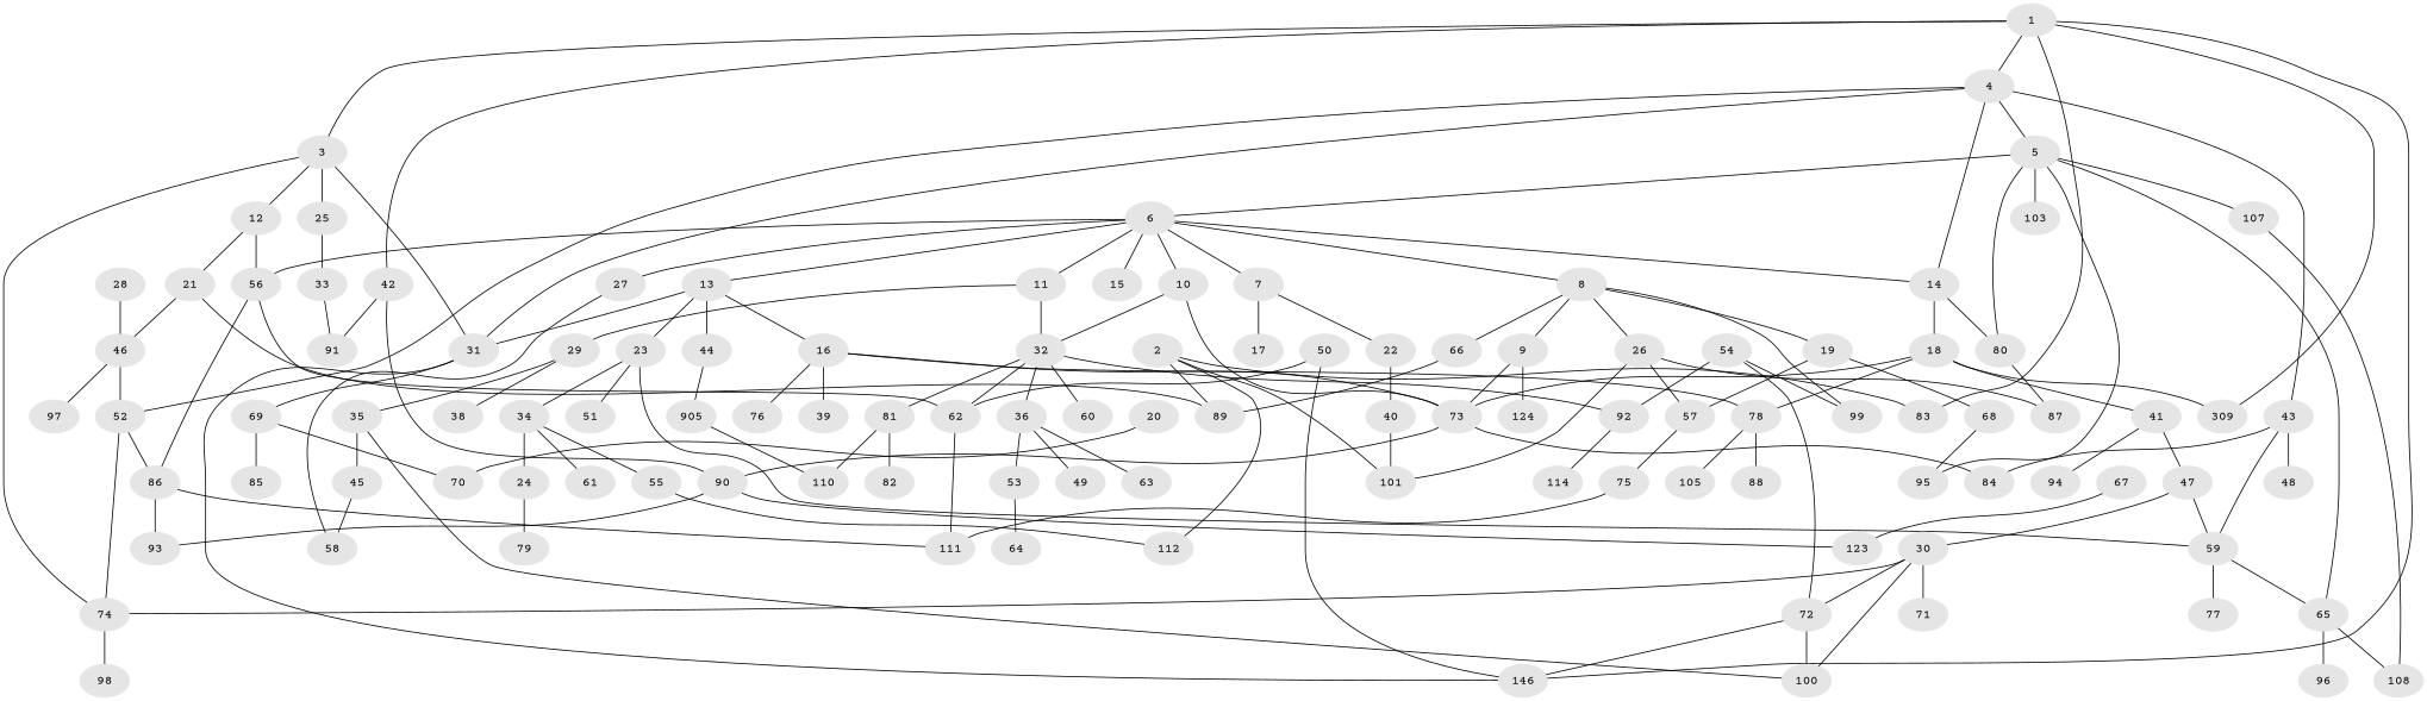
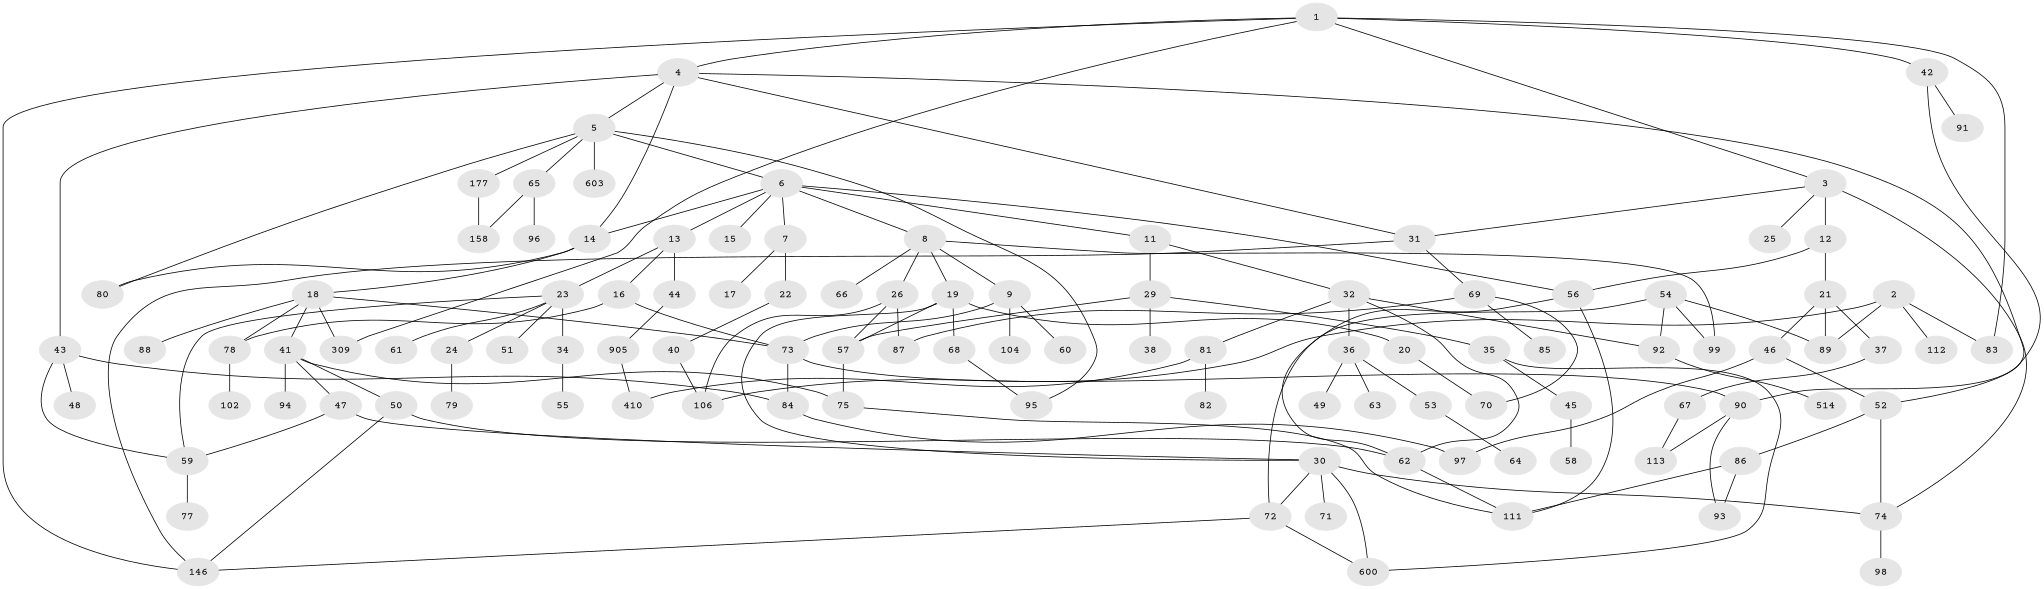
  graph {
    fontname="Courier Prime"
    node [color=gray90 fontname="Courier Prime" style=filled]
    edge [fontname="Courier Prime"]
    1
    3
    4
    42
    n5 [label=146]
    n6 [label=309]
    83
    2
    89
-   101
+   101 [label=106]
    112
    12
    25
    31
    74
    5
    14
    43
    52
    91
    90
    56
    21
-   33
    69
    98
    6
    65
    80
    95
-   103
-   107
+   103 [label=603]
+   107 [label=177]
    18
    59
    48
    84
    86
    7
    8
-   10
    11
    13
    15
-   27
    96
-   108
+   108 [label=158]
    87
    22
    17
    9
    19
    26
    66
    99
    73
    32
    29
    16
    23
    44
    58
    62
    111
    40
-   104 [label=124]
+   104
    20
    30
    57
    68
    36
    60
    81
    92
    35
    38
+   37
    46
-   39
-   76
    78
    24
    34
    51
    n84 [label=905]
    41
    88
-   28
-   102 [label=105]
+   102
    47
    50
    75
    94
    70
    71
    72
-   100
+   100 [label=600]
    67
    97
    79
    55
    61
    77
    45
    85
    49
    53
    63
    82
-   110
-   114
+   110 [label=410]
+   114 [label=514]
    64
-   113 [label=123]
+   113
    93
    54
    1 -- 3
    1 -- 4
    1 -- 42
    1 -- n5
    1 -- n6
    1 -- 83
    3 -- 12
    3 -- 25
    3 -- 31
    3 -- 74
    4 -- 31
    4 -- 5
    4 -- 14
    4 -- 43
    4 -- 52
    42 -- 91
    42 -- 90
    2 -- 83
    2 -- 89
    2 -- 101
    2 -- 112
    12 -- 56
    12 -- 21
-   25 -- 33
    31 -- n5
    31 -- 69
    74 -- 98
    5 -- 6
    5 -- 65
    5 -- 80
    5 -- 95
    5 -- 103
    5 -- 107
    14 -- 80
    14 -- 18
    43 -- 59
    43 -- 48
    43 -- 84
    52 -- 74
    52 -- 86
    90 -- 113
    90 -- 93
    56 -- 62
-   56 -- 86
+   56 -- 111
    21 -- 89
+   21 -- 37
    21 -- 46
-   33 -- 91
    69 -- 70
    69 -- 85
    6 -- 14
    6 -- 56
    6 -- 7
    6 -- 8
-   6 -- 10
    6 -- 11
    6 -- 13
    6 -- 15
-   6 -- 27
    65 -- 96
    65 -- 108
-   80 -- 87
+   69 -- 87
    107 -- 108
    18 -- n6
    18 -- 73
    18 -- 78
    18 -- 41
-   78 -- 88
-   59 -- 65
+   18 -- 88
    59 -- 77
+   84 -- 97
    86 -- 111
    86 -- 93
    7 -- 22
    7 -- 17
    8 -- 9
    8 -- 19
    8 -- 26
    8 -- 66
    8 -- 99
-   10 -- 73
-   10 -- 32
    11 -- 32
    11 -- 29
-   13 -- 31
    13 -- 16
    13 -- 23
    13 -- 44
-   27 -- 58
    22 -- 40
    9 -- 73
    9 -- 104
+   19 -- 20
+   19 -- 30
    19 -- 57
    19 -- 68
    26 -- 101
    26 -- 87
    26 -- 57
    73 -- 90
    73 -- 84
    32 -- 62
    32 -- 36
-   32 -- 60
+   9 -- 60
    32 -- 81
    32 -- 92
+   29 -- 57
    29 -- 35
    29 -- 38
    16 -- 73
-   16 -- 39
-   16 -- 76
    16 -- 78
    23 -- 59
-   34 -- 24
+   23 -- 24
    23 -- 34
    23 -- 51
    44 -- n84
    62 -- 111
    40 -- 101
    20 -- 70
    30 -- 74
    30 -- 71
    30 -- 72
    30 -- 100
    57 -- 75
    68 -- 95
    36 -- 49
    36 -- 53
    36 -- 63
    81 -- 82
    81 -- 110
    92 -- 114
    35 -- 100
    35 -- 45
+   37 -- 67
    46 -- 52
    46 -- 97
    78 -- 102
    24 -- 79
    34 -- 55
-   34 -- 61
+   23 -- 61
    n84 -- 110
    41 -- 47
+   41 -- 50
+   41 -- 75
    41 -- 94
-   28 -- 46
    47 -- 59
    47 -- 30
    50 -- n5
    50 -- 62
    75 -- 111
    72 -- n5
    72 -- 100
    67 -- 113
-   55 -- 112
    45 -- 58
    53 -- 64
-   66 -- 89
+   54 -- 89
    54 -- 99
    54 -- 92
    54 -- 72
  }
